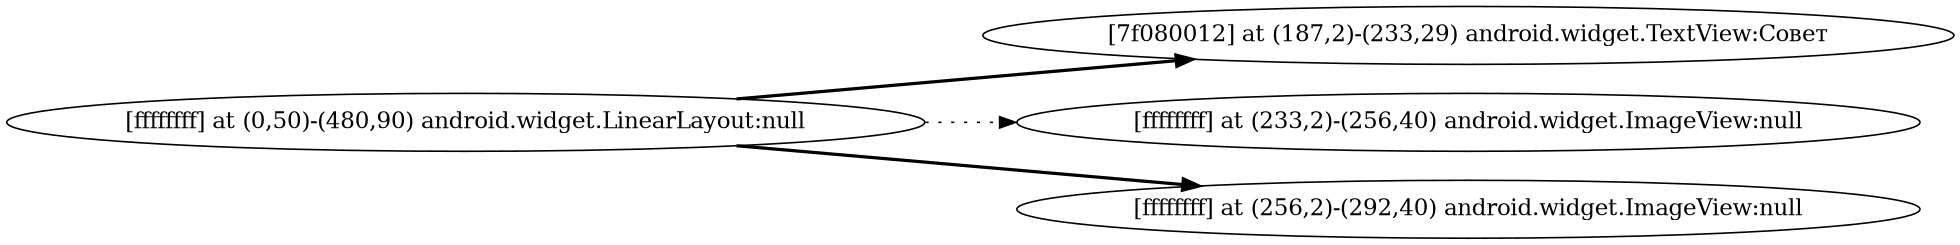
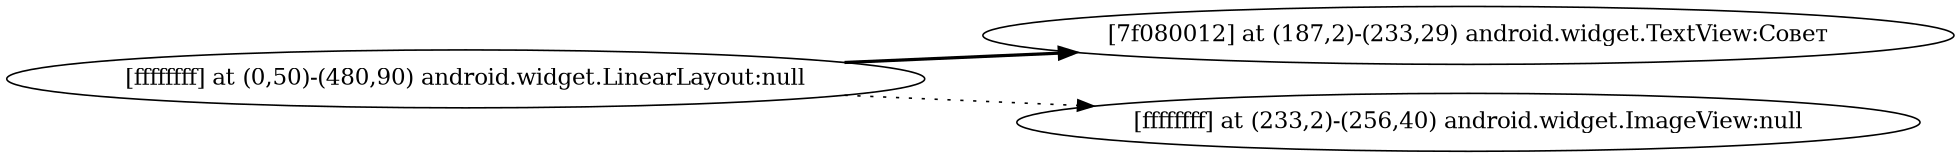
  strict digraph {
    rankdir=LR
    edge [style=bold]
    n1 [label="[ffffffff] at (0,50)-(480,90) android.widget.LinearLayout:null"]
    n2 [label="[7f080012] at (187,2)-(233,29) android.widget.TextView:Совет"]
    n3 [label="[ffffffff] at (233,2)-(256,40) android.widget.ImageView:null"]
-   n4 [label="[ffffffff] at (256,2)-(292,40) android.widget.ImageView:null"]
    n1 -> n2
    n1 -> n3 [style=dotted]
-   n1 -> n4
  }
